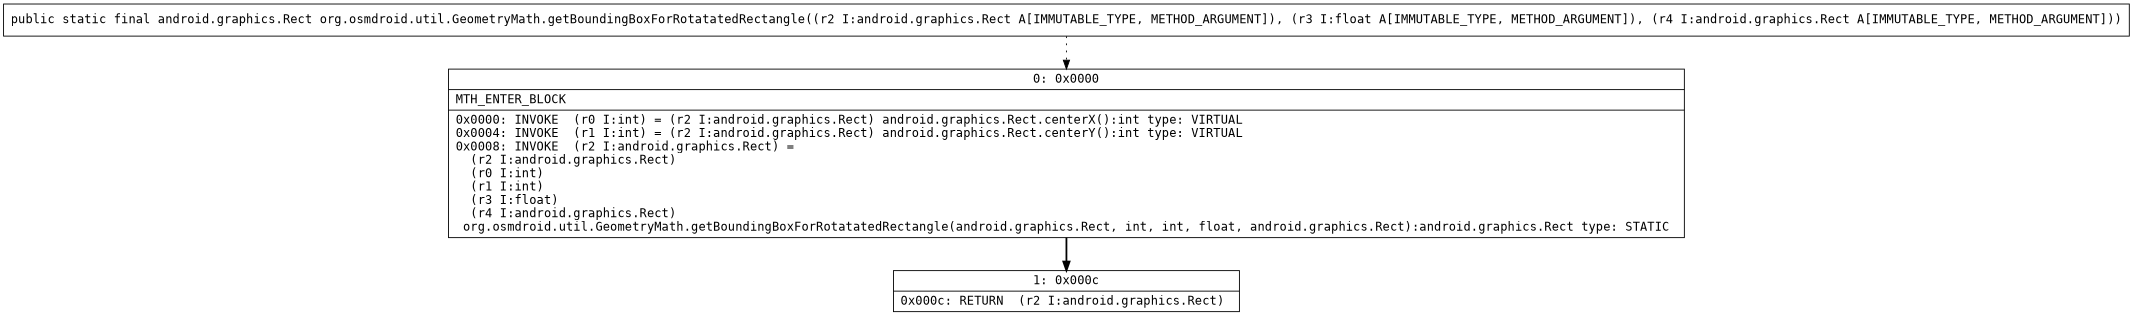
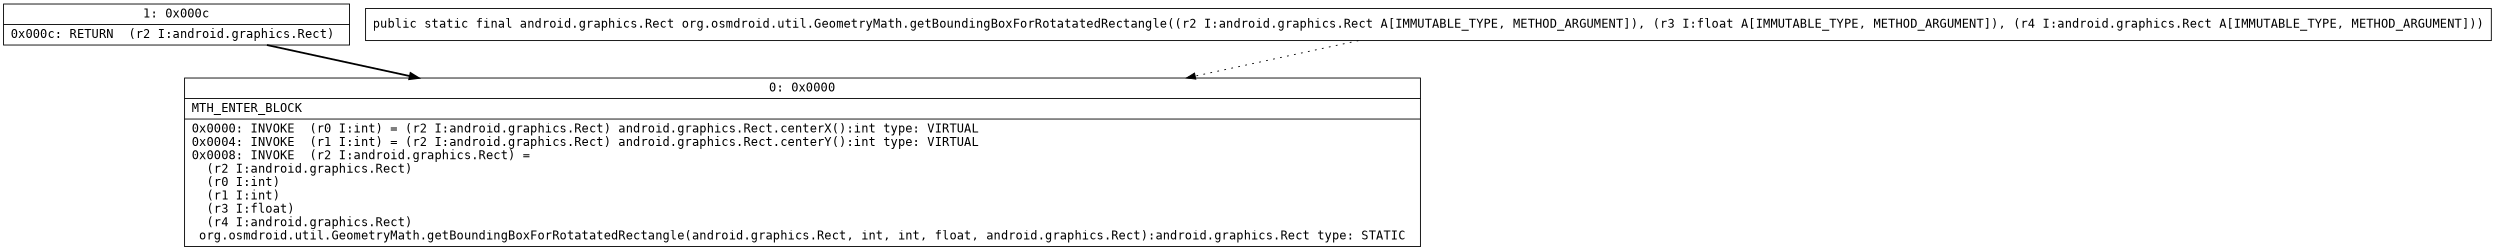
  digraph {
    fontname="DejaVu Sans Mono"
    node [shape=record fontname="DejaVu Sans Mono"]
    edge [fontname="DejaVu Sans Mono"]
    n1 [label="{0\:\ 0x0000|MTH_ENTER_BLOCK\l|0x0000: INVOKE  (r0 I:int) = (r2 I:android.graphics.Rect) android.graphics.Rect.centerX():int type: VIRTUAL \l0x0004: INVOKE  (r1 I:int) = (r2 I:android.graphics.Rect) android.graphics.Rect.centerY():int type: VIRTUAL \l0x0008: INVOKE  (r2 I:android.graphics.Rect) = \l  (r2 I:android.graphics.Rect)\l  (r0 I:int)\l  (r1 I:int)\l  (r3 I:float)\l  (r4 I:android.graphics.Rect)\l org.osmdroid.util.GeometryMath.getBoundingBoxForRotatatedRectangle(android.graphics.Rect, int, int, float, android.graphics.Rect):android.graphics.Rect type: STATIC \l}"]
    n2 [label="{1\:\ 0x000c|0x000c: RETURN  (r2 I:android.graphics.Rect) \l}"]
    n3 [label="{public static final android.graphics.Rect org.osmdroid.util.GeometryMath.getBoundingBoxForRotatatedRectangle((r2 I:android.graphics.Rect A[IMMUTABLE_TYPE, METHOD_ARGUMENT]), (r3 I:float A[IMMUTABLE_TYPE, METHOD_ARGUMENT]), (r4 I:android.graphics.Rect A[IMMUTABLE_TYPE, METHOD_ARGUMENT])) }"]
-   n1 -> n2 [style=bold]
+   n2 -> n1 [style=bold]
    n3 -> n1 [style=dotted]
  }
